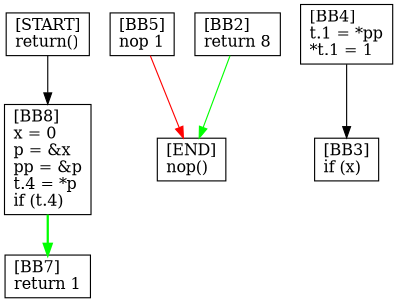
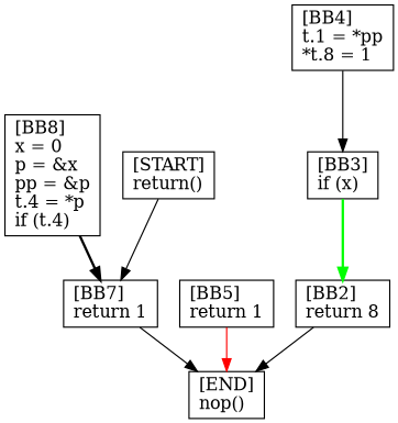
  digraph {
    node [shape=box]
    n1 [label="[BB8]\lx = 0\lp = &x\lpp = &p\lt.4 = *p\lif (t.4)\l"]
    n2 [label="[BB7]\lreturn 1\l"]
    n3 [label="[END]\lnop()\l"]
-   n4 [label="[BB4]\lt.1 = *pp\l*t.1 = 1\l"]
+   n4 [label="[BB4]\lt.1 = *pp\l*t.8 = 1\l"]
    n5 [label="[BB3]\lif (x)\l"]
-   n6 [label="[BB5]\lnop 1\l"]
+   n6 [label="[BB5]\lreturn 1\l"]
    n7 [label="[START]\lreturn()\l"]
    n8 [label="[BB2]\lreturn 8\l"]
-   n1 -> n2 [color=green penwidth=2]
+   n1 -> n2 [color=black penwidth=2]
+   n2 -> n3
    n4 -> n5
+   n5 -> n8 [color=green penwidth=2]
    n6 -> n3 [color=red]
-   n7 -> n1
-   n8 -> n3 [color=green]
+   n7 -> n2
+   n8 -> n3
  }
